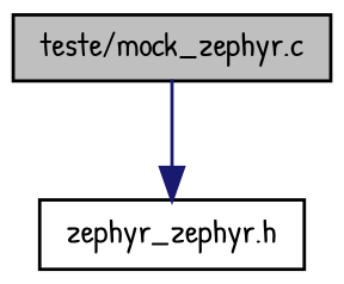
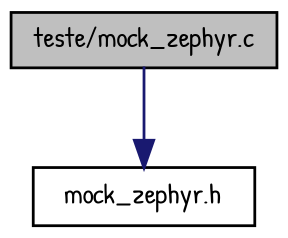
  digraph {
    fontname="Patrick Hand"
    node [color=black fontname="Patrick Hand" fontsize=10 shape=record style=filled]
    n1 [fillcolor=grey75 fontcolor=black height=0.2 label="teste/mock_zephyr.c" width=0.4]
-   n2 [fillcolor=white height=0.2 label="zephyr_zephyr.h" width=0.4]
+   n2 [fillcolor=white height=0.2 label="mock_zephyr.h" width=0.4]
    n1 -> n2 [color=midnightblue fontname="Patrick Hand" fontsize=10 labelfontname=Helvetica labelfontsize=10 style=solid]
  }
